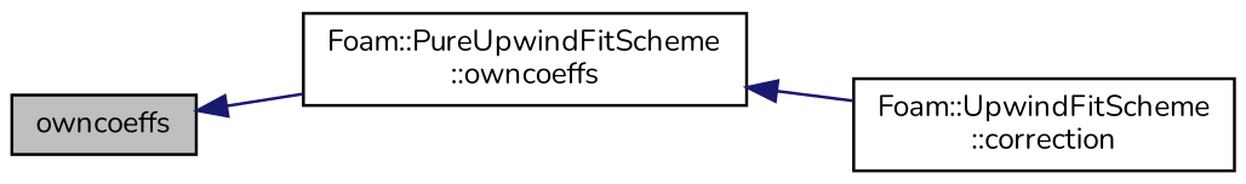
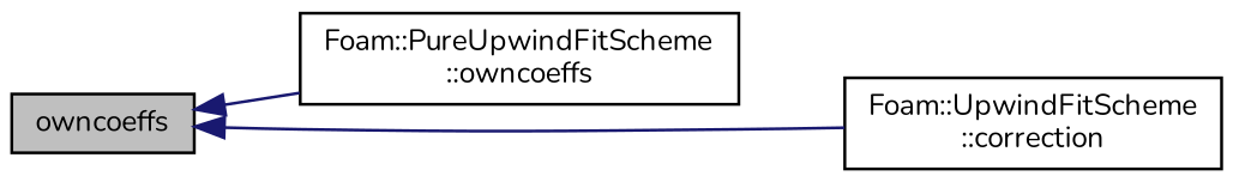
  digraph {
    fontname=Nunito
    rankdir=LR
    node [color=black fontname=Nunito fontsize=10 shape=record]
    edge [color=midnightblue dir=back fontname=Nunito fontsize=10 labelfontname=Helvetica labelfontsize=10 style=solid]
    n1 [fillcolor=grey75 fontcolor=black height=0.2 label=owncoeffs style=filled width=0.4]
    n2 [height=0.2 label="Foam::PureUpwindFitScheme\l::owncoeffs" width=0.4]
    n3 [height=0.2 label="Foam::UpwindFitScheme\l::correction" width=0.4]
    n1 -> n2
-   n2 -> n3
+   n1 -> n3
  }
